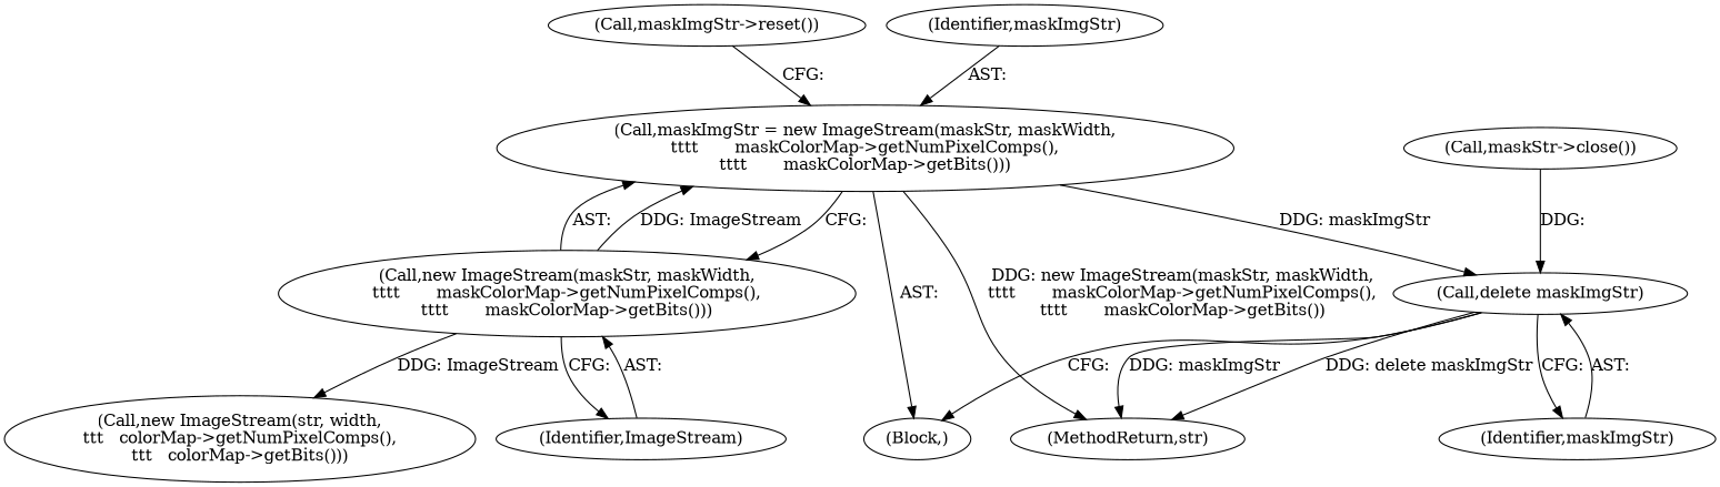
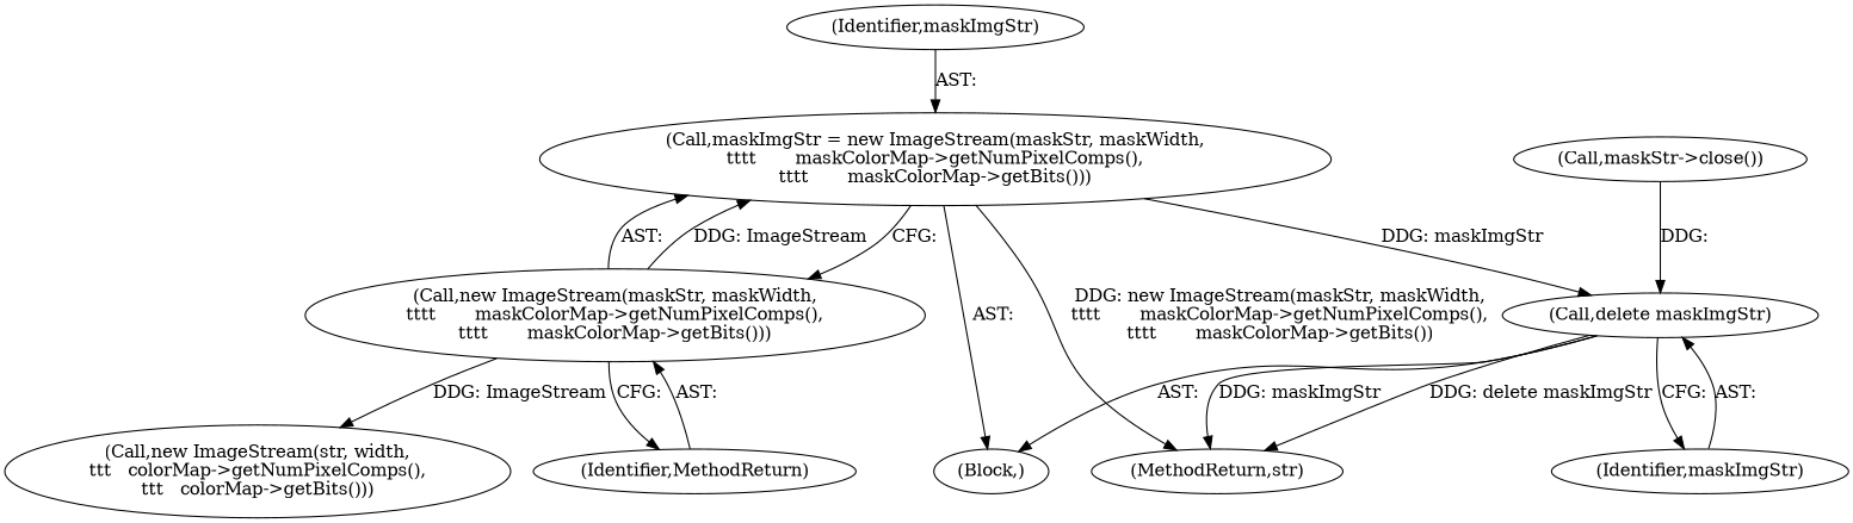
  digraph {
    n1 [label="(Call,maskImgStr = new ImageStream(maskStr, maskWidth,\n\t\t\t\t       maskColorMap->getNumPixelComps(),\n\t\t\t\t       maskColorMap->getBits()))"]
    n2 [label="(Call,new ImageStream(maskStr, maskWidth,\n\t\t\t\t       maskColorMap->getNumPixelComps(),\n\t\t\t\t       maskColorMap->getBits()))"]
    n3 [label="(Call,delete maskImgStr)"]
    n4 [label="(Block,)"]
    n5 [label="(MethodReturn,str)"]
-   n6 [label="(Identifier,ImageStream)"]
+   n6 [label="(Identifier,MethodReturn)"]
    n7 [label="(Call,new ImageStream(str, width,\n\t\t\t   colorMap->getNumPixelComps(),\n\t\t\t   colorMap->getBits()))"]
    n8 [label="(Identifier,maskImgStr)"]
-   n9 [label="(Call,maskImgStr->reset())"]
    n10 [label="(Identifier,maskImgStr)"]
    n11 [label="(Call,maskStr->close())"]
    n1 -> n2 [label="CFG: "]
    n1 -> n3 [label="DDG: maskImgStr"]
    n1 -> n4 [label="AST: "]
    n1 -> n5 [label="DDG: new ImageStream(maskStr, maskWidth,\n\t\t\t\t       maskColorMap->getNumPixelComps(),\n\t\t\t\t       maskColorMap->getBits())"]
    n2 -> n1 [label="AST: "]
    n2 -> n1 [label="DDG: ImageStream"]
    n2 -> n6 [label="CFG: "]
    n2 -> n7 [label="DDG: ImageStream"]
-   n3 -> n4 [label="CFG: "]
+   n3 -> n4 [label="AST: "]
    n3 -> n5 [label="DDG: maskImgStr"]
    n3 -> n5 [label="DDG: delete maskImgStr"]
    n3 -> n8 [label="CFG: "]
    n6 -> n2 [label="AST: "]
    n8 -> n3 [label="AST: "]
-   n9 -> n1 [label="CFG: "]
    n10 -> n1 [label="AST: "]
    n11 -> n3 [label="DDG: "]
  }
